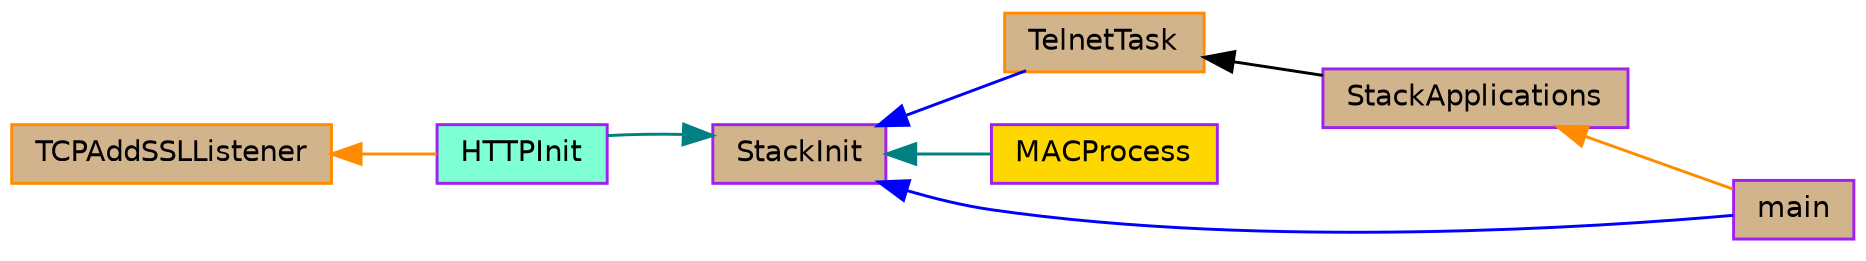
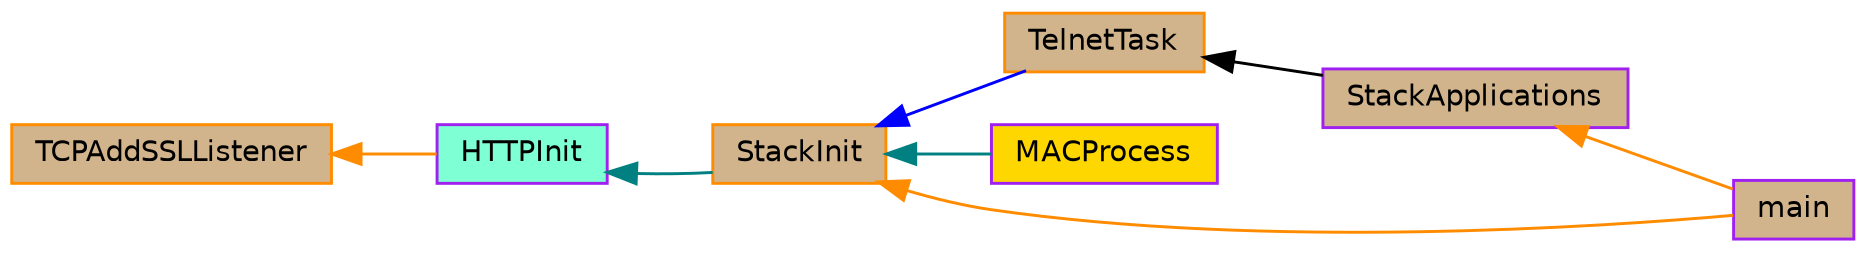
  digraph {
    rankdir=LR
    node [color=purple fillcolor=tan fontname=Helvetica fontsize=10 shape=record style=filled]
    edge [color=darkorange dir=back fontname=Helvetica fontsize=10 labelfontname=Helvetica labelfontsize=10 style=solid]
    n1 [color=darkorange fontcolor=black height=0.2 label=TCPAddSSLListener width=0.4]
    n2 [fillcolor=aquamarine height=0.2 label=HTTPInit width=0.4]
-   n3 [height=0.2 label=StackInit width=0.4]
+   n3 [color=darkorange height=0.2 label=StackInit width=0.4]
    n4 [color=darkorange height=0.2 label=TelnetTask width=0.4]
    n5 [height=0.2 label=StackApplications width=0.4]
    n6 [fillcolor=gold height=0.2 label=MACProcess width=0.4]
    n7 [height=0.2 label=main width=0.4]
    n1 -> n2
-   n3 -> n2 [color=teal]
+   n2 -> n3 [color=teal]
    n3 -> n4 [color=blue]
    n3 -> n6 [color=teal]
-   n3 -> n7 [color=blue]
+   n3 -> n7
    n4 -> n5 [color=black]
    n5 -> n7
  }
